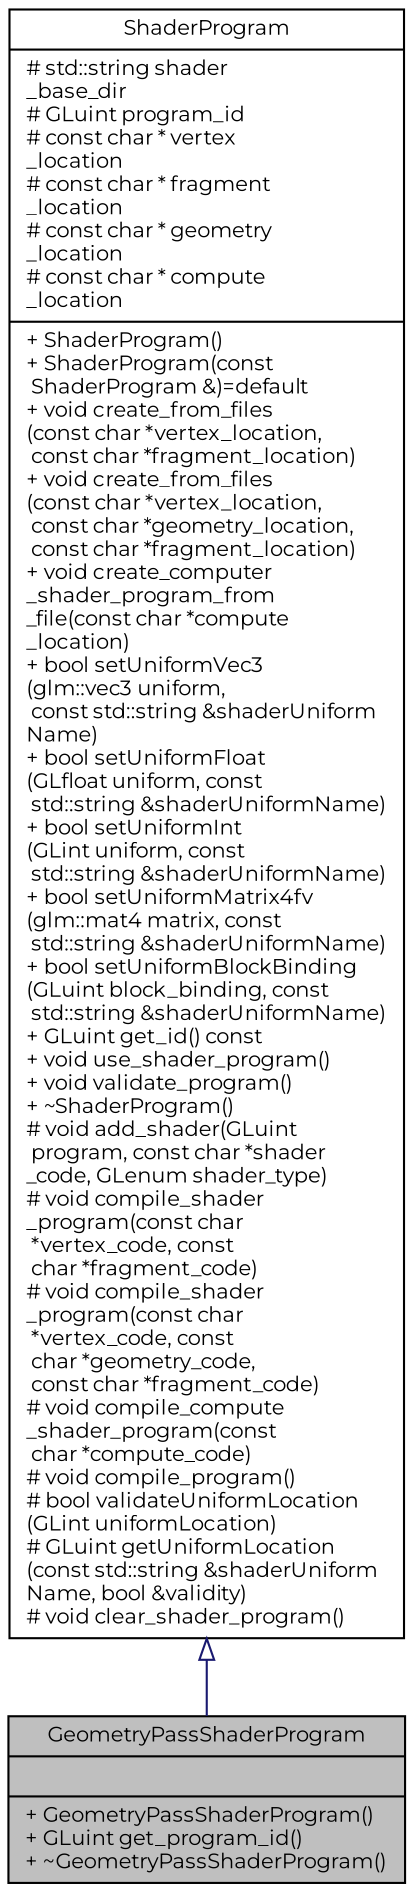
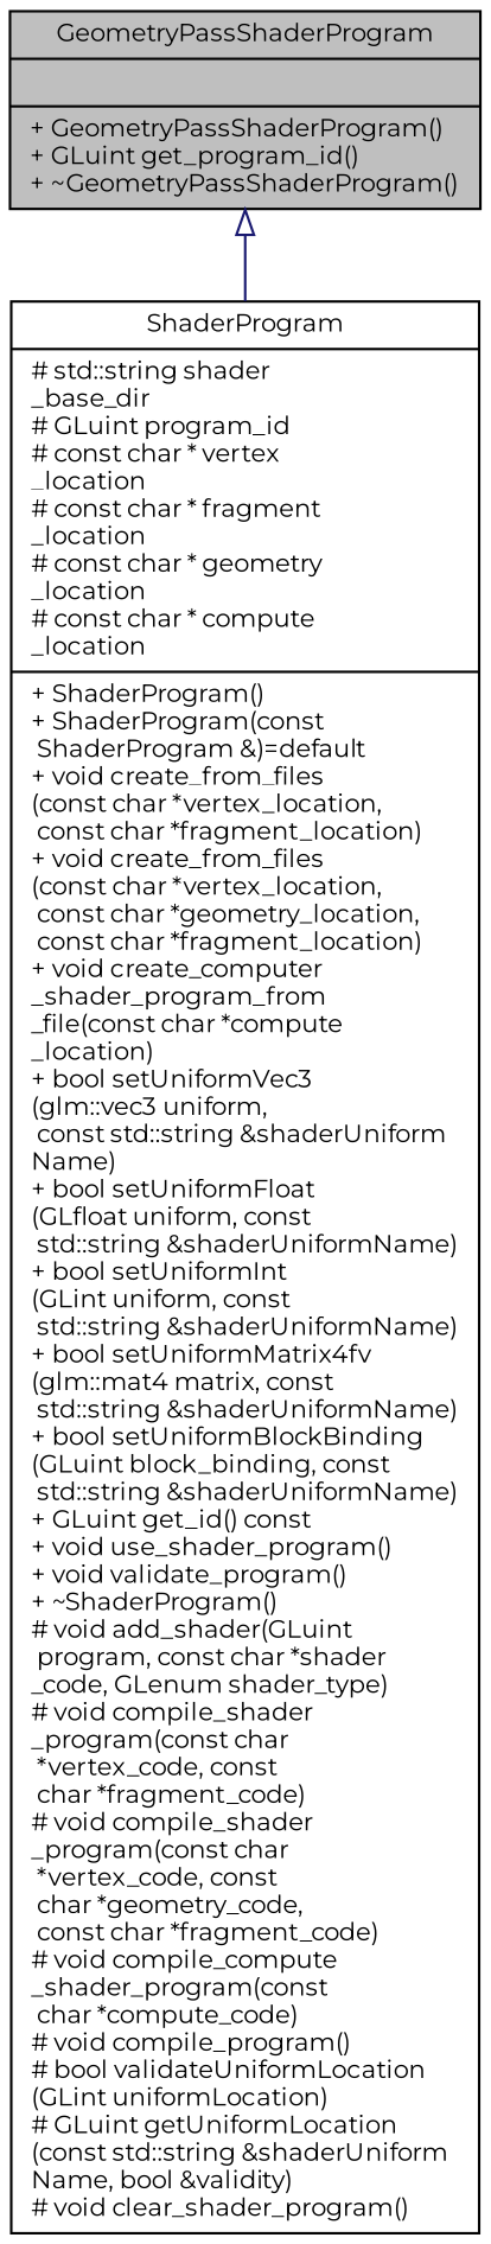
  digraph {
    fontname=Montserrat
    node [color=black fontname=Montserrat fontsize=10 shape=record]
    n1 [fillcolor=grey75 fontcolor=black height=0.2 label="{GeometryPassShaderProgram\n||+  GeometryPassShaderProgram()\l+ GLuint get_program_id()\l+  ~GeometryPassShaderProgram()\l}" style=filled width=0.4]
    n2 [height=0.2 label="{ShaderProgram\n|# std::string shader\l_base_dir\l# GLuint program_id\l# const char * vertex\l_location\l# const char * fragment\l_location\l# const char * geometry\l_location\l# const char * compute\l_location\l|+  ShaderProgram()\l+  ShaderProgram(const\l ShaderProgram &)=default\l+ void create_from_files\l(const char *vertex_location,\l const char *fragment_location)\l+ void create_from_files\l(const char *vertex_location,\l const char *geometry_location,\l const char *fragment_location)\l+ void create_computer\l_shader_program_from\l_file(const char *compute\l_location)\l+ bool setUniformVec3\l(glm::vec3 uniform,\l const std::string &shaderUniform\lName)\l+ bool setUniformFloat\l(GLfloat uniform, const\l std::string &shaderUniformName)\l+ bool setUniformInt\l(GLint uniform, const\l std::string &shaderUniformName)\l+ bool setUniformMatrix4fv\l(glm::mat4 matrix, const\l std::string &shaderUniformName)\l+ bool setUniformBlockBinding\l(GLuint block_binding, const\l std::string &shaderUniformName)\l+ GLuint get_id() const\l+ void use_shader_program()\l+ void validate_program()\l+  ~ShaderProgram()\l# void add_shader(GLuint\l program, const char *shader\l_code, GLenum shader_type)\l# void compile_shader\l_program(const char\l *vertex_code, const\l char *fragment_code)\l# void compile_shader\l_program(const char\l *vertex_code, const\l char *geometry_code,\l const char *fragment_code)\l# void compile_compute\l_shader_program(const\l char *compute_code)\l# void compile_program()\l# bool validateUniformLocation\l(GLint uniformLocation)\l# GLuint getUniformLocation\l(const std::string &shaderUniform\lName, bool &validity)\l# void clear_shader_program()\l}" width=0.4]
-   n2 -> n1 [arrowtail=onormal color=midnightblue dir=back fontname=Montserrat fontsize=10 labelfontname=Helvetica labelfontsize=10 style=solid]
+   n1 -> n2 [arrowtail=onormal color=midnightblue dir=back fontname=Montserrat fontsize=10 labelfontname=Helvetica labelfontsize=10 style=solid]
  }
